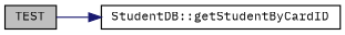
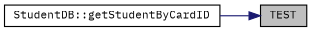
  digraph {
    rankdir=LR
    fontname="IBM Plex Mono"
    node [color=black fontname="IBM Plex Mono" fontsize=10 shape=record style=filled]
    n1 [fillcolor=grey75 fontcolor=black height=0.2 label=TEST width=0.4]
    n2 [fillcolor=white height=0.2 label="StudentDB::getStudentByCardID" width=0.4]
-   n1 -> n2 [color=midnightblue fontname="IBM Plex Mono" fontsize=10 labelfontname=Helvetica labelfontsize=10 style=solid]
+   n2 -> n1 [color=midnightblue fontname="IBM Plex Mono" fontsize=10 labelfontname=Helvetica labelfontsize=10 style=solid]
  }
